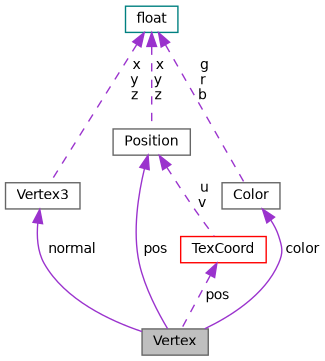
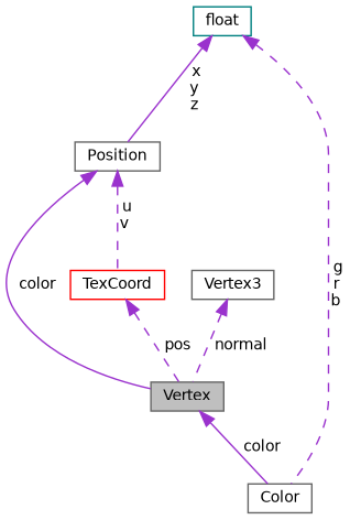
  digraph {
    node [color=gray40 fontname=Helvetica fontsize=10 shape=record]
    edge [color=darkorchid3 dir=back fontname=Helvetica fontsize=10 labelfontname=Helvetica labelfontsize=10 style=dashed]
    n1 [fillcolor=grey75 fontcolor=black height=0.2 label=Vertex style=filled width=0.4]
    n2 [color=red height=0.2 label=TexCoord width=0.4]
    n3 [color=teal height=0.2 label=float width=0.4]
    n4 [height=0.2 label=Vertex3 width=0.4]
    n5 [height=0.2 label=Position width=0.4]
    n6 [height=0.2 label=Color width=0.4]
    n2 -> n1 [label=" pos"]
-   n3 -> n4 [label=" x\ny\nz"]
-   n3 -> n5 [label=" x\ny\nz"]
+   n3 -> n5 [label=" x\ny\nz" style=solid]
    n3 -> n6 [label=" g\nr\nb"]
-   n4 -> n1 [label=" normal" style=solid]
-   n5 -> n1 [label=" pos" style=solid]
+   n4 -> n1 [label=" normal"]
+   n5 -> n1 [label=" color" style=solid]
    n5 -> n2 [label=" u\nv"]
-   n6 -> n1 [label=" color" style=solid]
+   n1 -> n6 [label=" color" style=solid]
  }
